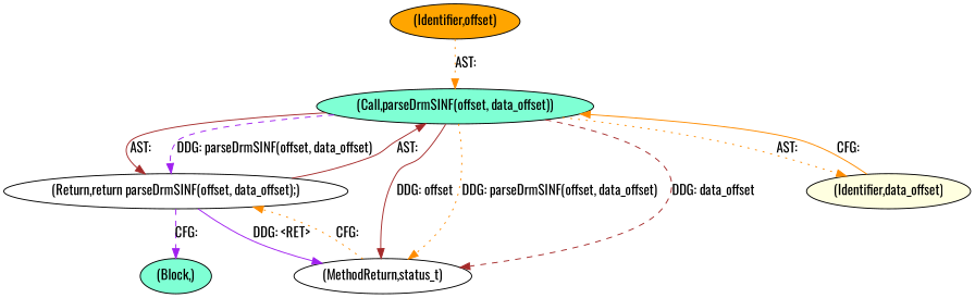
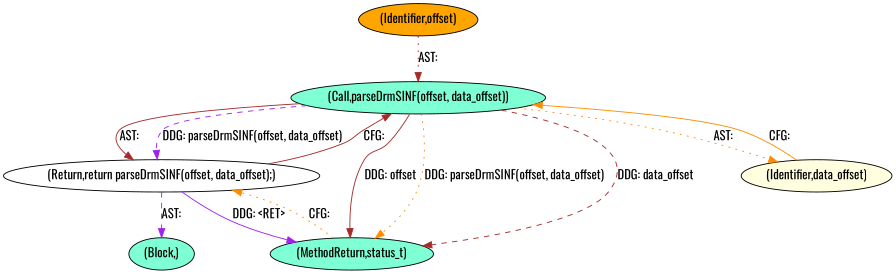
  digraph {
    fontname=Oswald
    node [fillcolor=aquamarine fontname=Oswald style=filled]
    edge [color=brown fontname=Oswald style=solid]
    n1 [label="(Call,parseDrmSINF(offset, data_offset))"]
    n2 [fillcolor=white label="(Return,return parseDrmSINF(offset, data_offset);)"]
-   n3 [fillcolor=white label="(MethodReturn,status_t)"]
+   n3 [label="(MethodReturn,status_t)"]
    n4 [fillcolor=lightyellow label="(Identifier,data_offset)"]
    n5 [label="(Block,)"]
    n6 [fillcolor=orange label="(Identifier,offset)"]
    n1 -> n2 [label="AST: "]
    n1 -> n2 [color=purple label="DDG: parseDrmSINF(offset, data_offset)" style=dashed]
    n1 -> n3 [label="DDG: offset"]
    n1 -> n3 [color=darkorange label="DDG: parseDrmSINF(offset, data_offset)" style=dotted]
    n1 -> n3 [label="DDG: data_offset" style=dashed]
    n1 -> n4 [color=darkorange label="AST: " style=dotted]
-   n2 -> n1 [label="AST: "]
+   n2 -> n1 [label="CFG: "]
    n2 -> n3 [color=purple label="DDG: <RET>"]
-   n2 -> n5 [color=purple label="CFG: " style=dashed]
+   n2 -> n5 [color=purple label="AST: " style=dashed]
    n3 -> n2 [color=darkorange label="CFG: " style=dotted]
    n4 -> n1 [color=darkorange label="CFG: "]
-   n6 -> n1 [color=darkorange label="AST: " style=dotted]
+   n6 -> n1 [label="AST: " style=dotted]
  }
